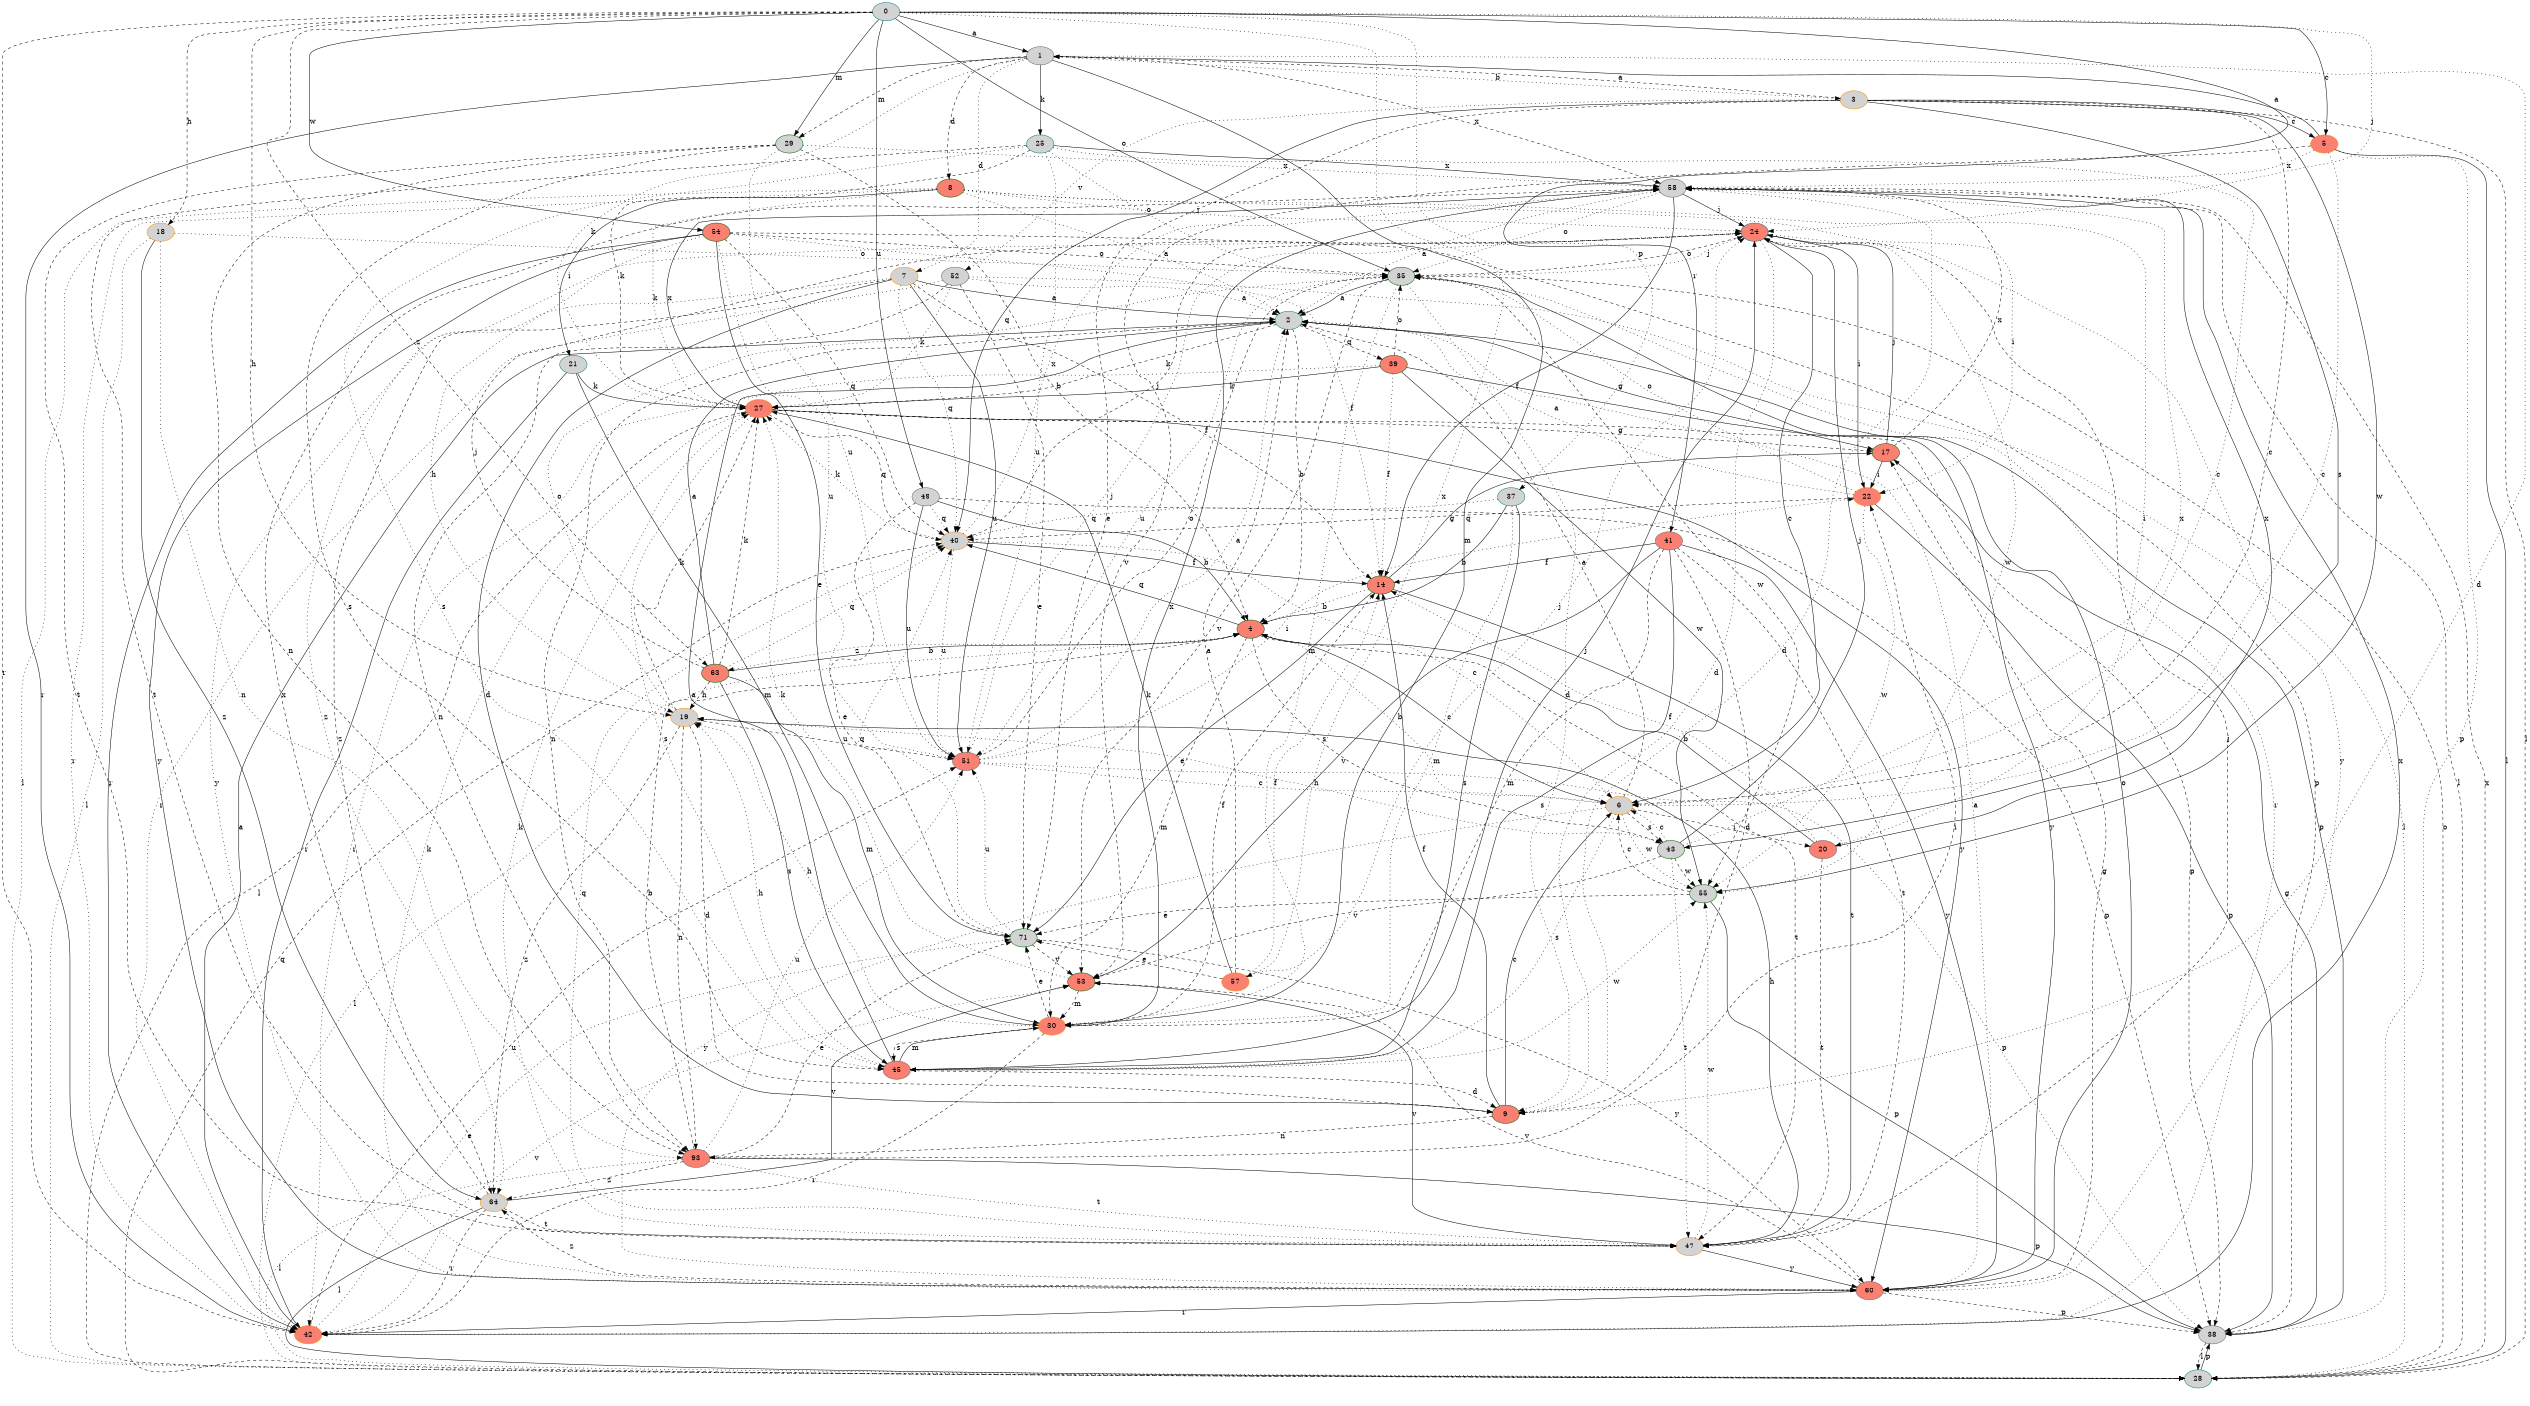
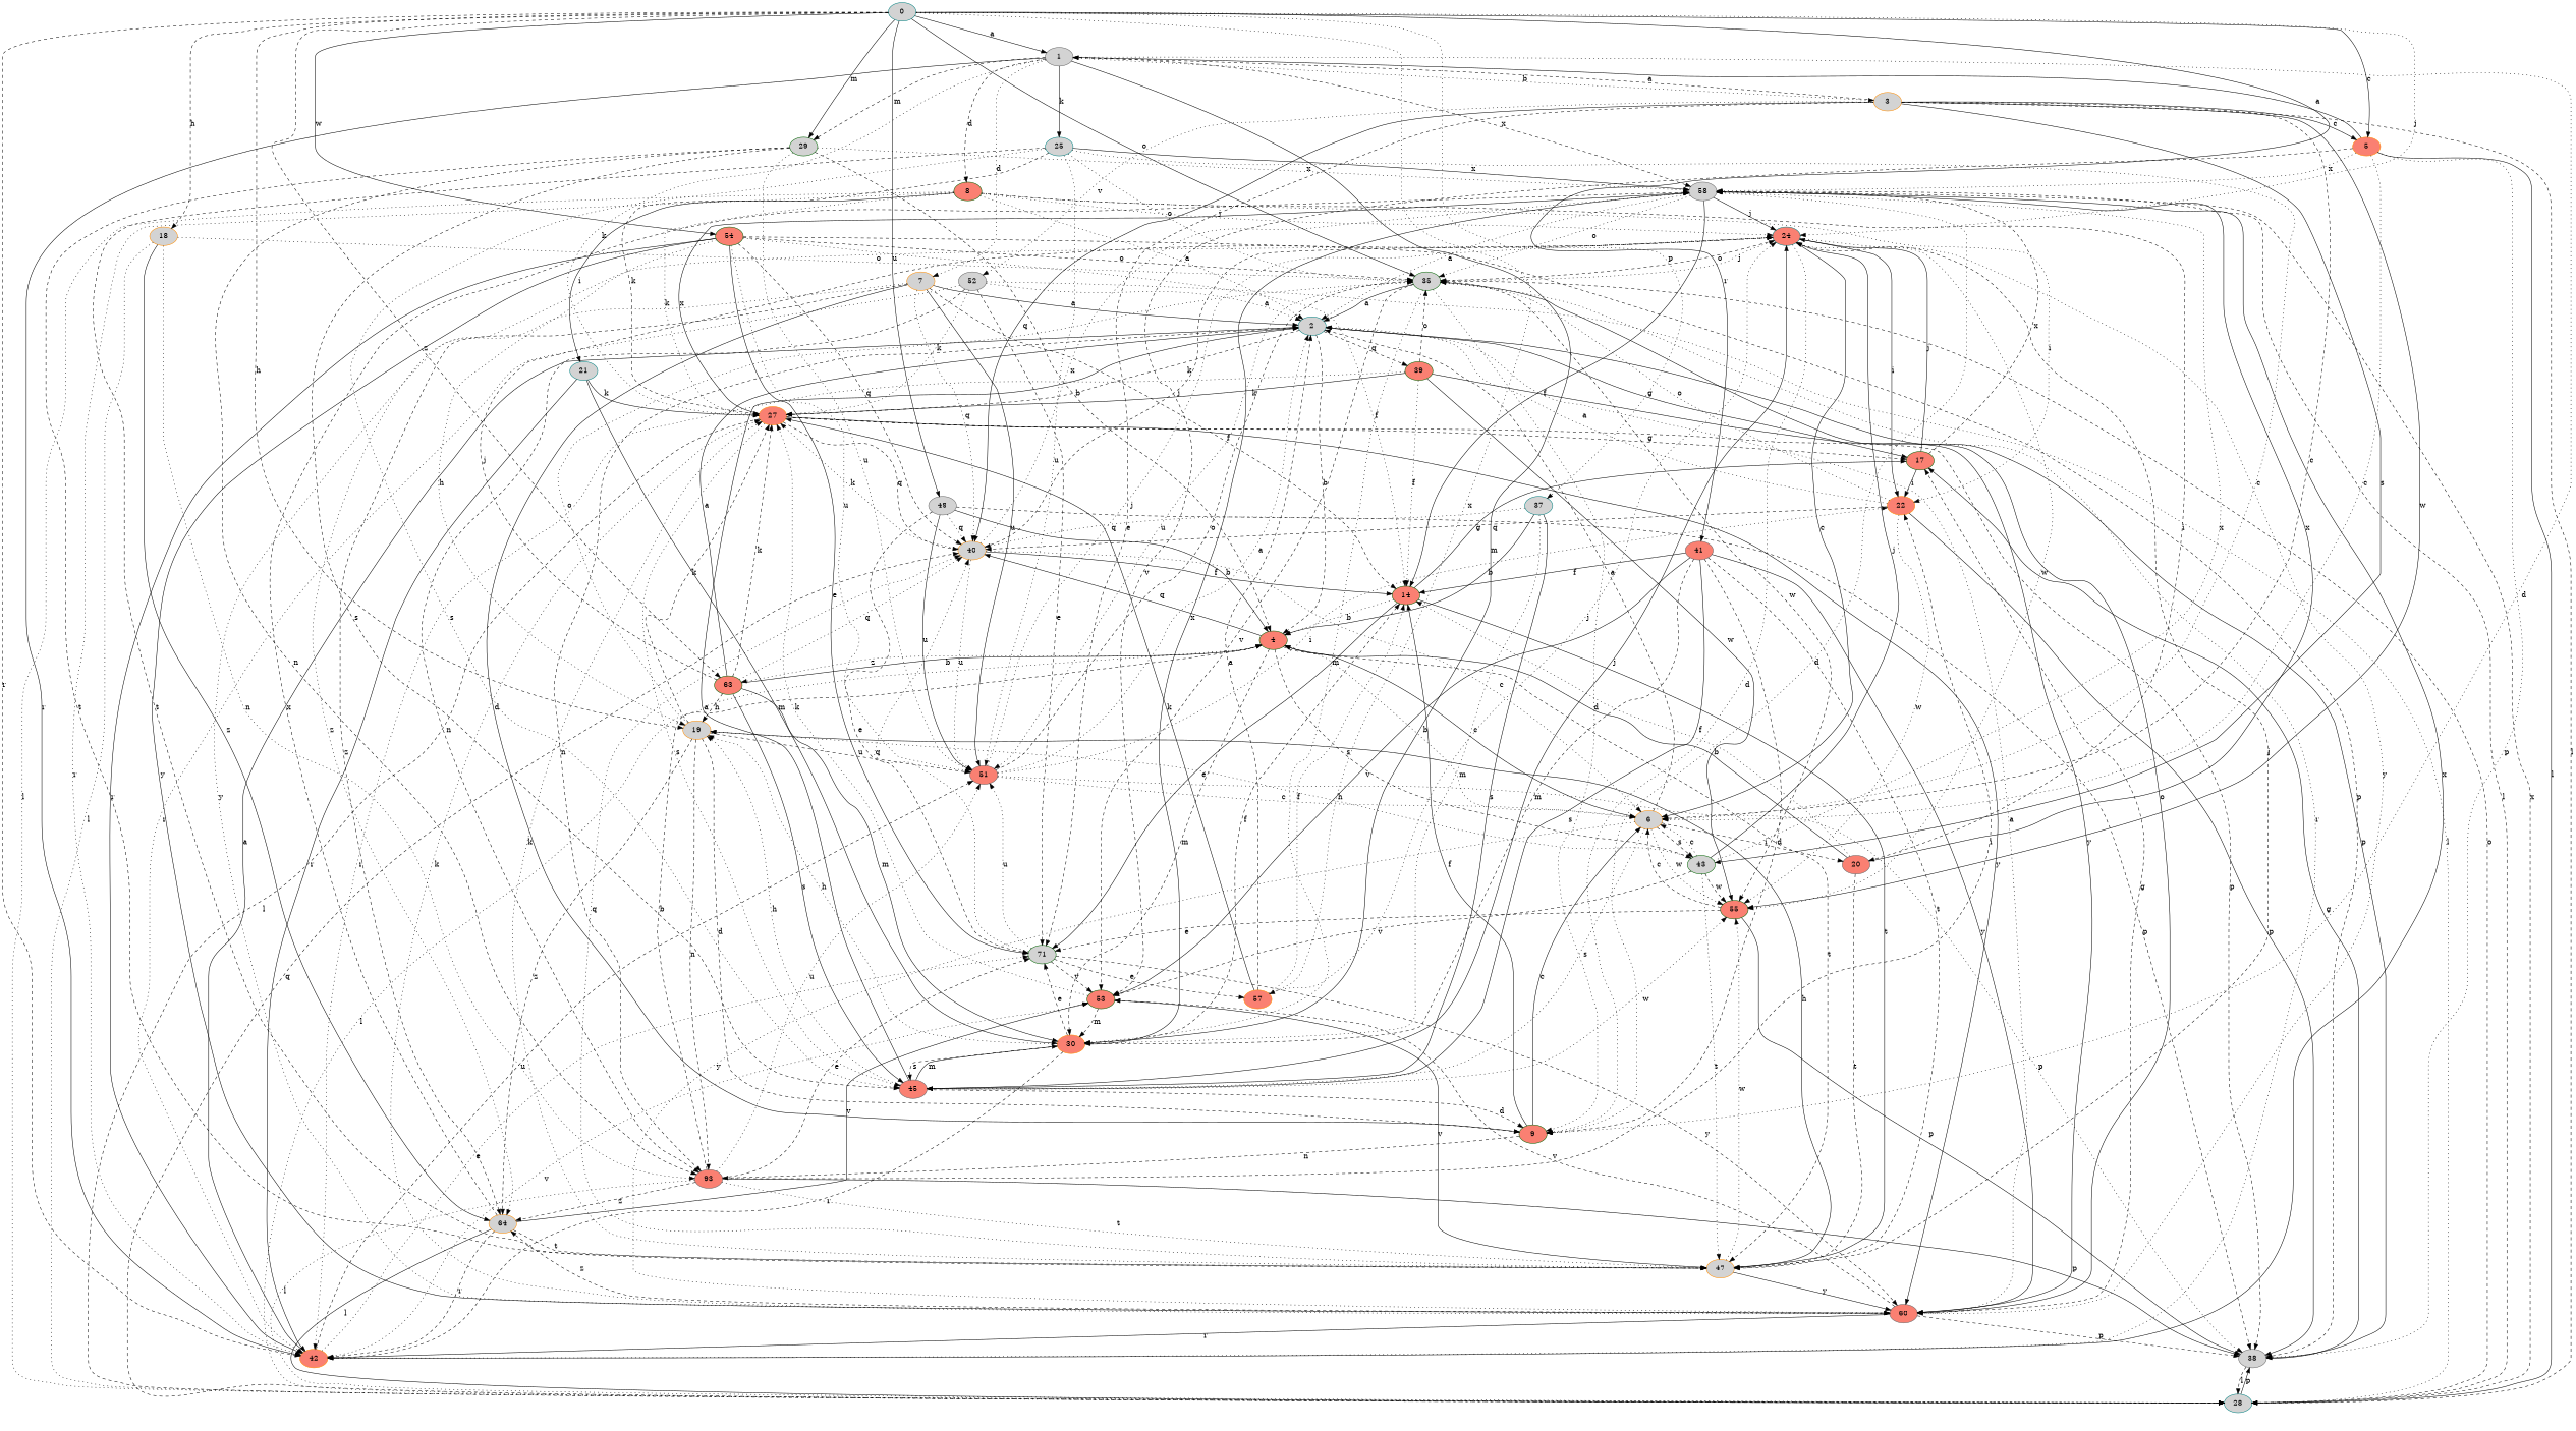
  strict digraph {
    node [color=darkorange fillcolor=lightgrey style=filled]
    edge [style=dotted]
    0 [color=teal]
    1 [color=gray40]
    5 [fillcolor=salmon]
    18
    19
    24 [color=teal fillcolor=salmon]
    29 [color=darkgreen]
    35 [color=darkgreen]
    37 [color=teal]
    41 [color=gray40 fillcolor=salmon]
    42 [fillcolor=salmon]
    49 [color=gray40]
    54 [color=darkgreen fillcolor=salmon]
    57 [fillcolor=salmon]
    63 [color=darkgreen fillcolor=salmon]
    3
    7
    8 [color=darkgreen fillcolor=salmon]
    9 [color=darkgreen fillcolor=salmon]
    25 [color=teal]
    27 [fillcolor=salmon]
    30 [fillcolor=salmon]
    58 [color=gray40]
    38 [color=gray40]
    6
    28 [color=teal]
    53 [color=darkgreen fillcolor=salmon]
    n28 [color=gray40 fillcolor=salmon label=93]
    64
    51 [color=gray40 fillcolor=salmon]
-   55 [color=darkgreen]
+   55 [color=darkgreen fillcolor=salmon]
    60 [color=gray40 fillcolor=salmon]
    22 [fillcolor=salmon]
    4 [color=darkgreen fillcolor=salmon]
    47
    45 [color=gray40 fillcolor=salmon]
    2 [color=teal]
    40
    14 [color=darkgreen fillcolor=salmon]
    n40 [color=darkgreen label=71]
    43 [color=darkgreen]
    52 [color=gray40]
    20 [color=gray40 fillcolor=salmon]
    21 [color=teal]
    17 [color=darkgreen fillcolor=salmon]
    39 [color=darkgreen fillcolor=salmon]
    0 -> 1 [label=a style=solid]
    0 -> 5 [label=c style=solid]
    0 -> 18 [label=h style=dashed]
    0 -> 19 [label=h style=dashed]
    0 -> 24 [label=j]
    0 -> 29 [label=m style=solid]
    0 -> 35 [label=o style=solid]
    0 -> 37 [label=p]
    0 -> 41 [label=r style=solid]
    0 -> 42 [label=r style=dashed]
    0 -> 49 [label=u style=solid]
    0 -> 54 [label=w style=solid]
    0 -> 57 [label=x]
    0 -> 63 [label=z style=dashed]
    1 -> 29 [label=m style=dashed]
    1 -> 42 [label=r style=solid]
    1 -> 3 [label=b]
    1 -> 7 [label=d]
    1 -> 8 [label=d style=dashed]
    1 -> 9 [label=d]
    1 -> 25 [label=k style=solid]
    1 -> 27 [label=k]
    1 -> 30 [label=m style=solid]
    1 -> 58 [label=x style=dashed]
    5 -> 1 [label=a style=solid]
    5 -> 58 [label=x]
    5 -> 38 [label=p]
    5 -> 6 [label=c]
    5 -> 28 [label=l style=solid]
    5 -> 53 [label=v style=dashed]
    18 -> 35 [label=o]
    18 -> 28 [label=l]
    18 -> n28 [label=n]
    18 -> 64 [label=z style=solid]
    19 -> 35 [label=o]
    19 -> 9 [label=d style=dashed]
    19 -> 27 [label=k style=dashed]
    19 -> n28 [label=n style=dashed]
    19 -> 64 [label=z style=dashed]
    19 -> 51 [label=u style=dashed]
    24 -> 35 [label=o style=dashed]
    24 -> 9 [label=d]
    24 -> 6 [label=c style=solid]
    24 -> 64 [label=z]
    24 -> 55 [label=w]
    24 -> 60 [label=y]
    24 -> 22 [label=i style=solid]
    29 -> 58 [label=x]
    29 -> n28 [label=n style=dashed]
    29 -> 51 [label=u]
    29 -> 4 [label=b style=dashed]
    29 -> 47 [label=t style=dashed]
    29 -> 45 [label=s style=dashed]
    35 -> 24 [label=j]
    35 -> 42 [label=r]
    35 -> 9 [label=d]
    35 -> 30 [label=m]
    35 -> 53 [label=v style=dashed]
    35 -> 51 [label=u]
    35 -> 55 [label=w style=dashed]
    35 -> 2 [label=a style=solid]
    37 -> 30 [label=m]
    37 -> 4 [label=b style=solid]
    37 -> 45 [label=s style=solid]
    37 -> 40 [label=q]
    41 -> 9 [label=d style=dashed]
    41 -> 30 [label=m style=dashed]
    41 -> 53 [label=v style=solid]
    41 -> 60 [label=y style=solid]
    41 -> 47 [label=t style=dashed]
    41 -> 45 [label=s style=solid]
    41 -> 14 [label=f style=solid]
    42 -> 58 [label=x style=solid]
    42 -> 53 [label=v]
    42 -> 51 [label=u style=dashed]
    42 -> 2 [label=a style=solid]
    42 -> n40 [label=e]
    49 -> 38 [label=p style=dashed]
    49 -> 51 [label=u style=solid]
    49 -> 4 [label=b style=solid]
    49 -> 40 [label=q]
    49 -> n40 [label=e style=dashed]
    54 -> 19 [label=h]
    54 -> 35 [label=o style=dashed]
    54 -> 42 [label=r style=solid]
    54 -> 38 [label=p style=dashed]
    54 -> 51 [label=u]
    54 -> 60 [label=y style=solid]
    54 -> 40 [label=q style=dashed]
    54 -> 14 [label=f]
    54 -> n40 [label=e style=solid]
    57 -> 24 [label=j]
    57 -> 27 [label=k style=solid]
    57 -> 2 [label=a style=dashed]
    57 -> 14 [label=f]
-   57 -> n40 [label=e style=dashed]
+   n40 -> 57 [label=e style=dashed]
    63 -> 19 [label=h style=dashed]
    63 -> 24 [label=j style=dashed]
    63 -> 27 [label=k style=dashed]
    63 -> 30 [label=m style=solid]
    63 -> 4 [label=b style=solid]
    63 -> 45 [label=s style=solid]
    63 -> 2 [label=a style=solid]
    63 -> 40 [label=q]
    3 -> 1 [label=a style=dashed]
    3 -> 5 [label=c style=solid]
    3 -> 6 [label=c style=dashed]
    3 -> 28 [label=l style=dashed]
    3 -> 55 [label=w style=solid]
    3 -> 40 [label=q style=solid]
    3 -> n40 [label=e style=dashed]
    3 -> 43 [label=s style=solid]
    3 -> 52 [label=v]
    7 -> 9 [label=d style=solid]
    7 -> 64 [label=z style=dashed]
    7 -> 51 [label=u style=solid]
    7 -> 60 [label=y]
    7 -> 2 [label=a style=solid]
    7 -> 40 [label=q]
    7 -> 14 [label=f style=dashed]
    8 -> 24 [label=j]
    8 -> 42 [label=r]
    8 -> 27 [label=k]
    8 -> 28 [label=l]
    8 -> 22 [label=i]
    8 -> 2 [label=a]
-   8 -> 20 [label=i]
+   8 -> 20 [label=i style=dashed]
    8 -> 21 [label=i style=solid]
    9 -> 6 [label=c style=solid]
    9 -> n28 [label=n style=dashed]
    9 -> 14 [label=f style=solid]
    25 -> 35 [label=o]
    25 -> 27 [label=k style=dashed]
    25 -> 58 [label=x style=solid]
    25 -> 6 [label=c]
    25 -> 51 [label=u]
    25 -> 47 [label=t style=dashed]
    25 -> 45 [label=s]
    27 -> 58 [label=x style=solid]
    27 -> 38 [label=p style=dashed]
    27 -> 28 [label=l style=dashed]
    27 -> 60 [label=y style=solid]
    27 -> 45 [label=s]
    27 -> 40 [label=q style=dashed]
    27 -> 17 [label=g style=dashed]
    30 -> 19 [label=h]
    30 -> 42 [label=r style=dashed]
    30 -> 58 [label=x style=solid]
    30 -> 45 [label=s style=dashed]
    30 -> 14 [label=f style=dashed]
    30 -> n40 [label=e style=dashed]
    58 -> 24 [label=j style=solid]
    58 -> 35 [label=o]
    58 -> 9 [label=d]
    58 -> 28 [label=l style=dashed]
    58 -> 2 [label=a]
    58 -> 14 [label=f style=solid]
    38 -> 28 [label=l style=dashed]
    38 -> 17 [label=g style=solid]
    6 -> 55 [label=w]
    6 -> 60 [label=y]
    6 -> 4 [label=b]
    6 -> 45 [label=s]
    6 -> 2 [label=a style=dashed]
    6 -> 43 [label=s style=dashed]
    6 -> 20 [label=i style=dashed]
    28 -> 35 [label=o style=dashed]
    28 -> 58 [label=x style=dashed]
    28 -> 38 [label=p style=solid]
    28 -> 40 [label=q style=dashed]
    53 -> 27 [label=k]
    53 -> 30 [label=m style=dashed]
    n28 -> 38 [label=p style=solid]
    n28 -> 28 [label=l]
    n28 -> 64 [label=z style=dashed]
    n28 -> 51 [label=u]
    n28 -> 22 [label=i style=dashed]
    n28 -> 4 [label=b style=dashed]
    n28 -> 47 [label=t]
    n28 -> n40 [label=e style=dashed]
    64 -> 42 [label=r style=dashed]
    64 -> 58 [label=x style=dashed]
    64 -> 28 [label=l style=solid]
    64 -> 53 [label=v style=solid]
    64 -> 47 [label=t style=dashed]
    51 -> 24 [label=j]
    51 -> 35 [label=o style=dashed]
    51 -> 38 [label=p]
    51 -> 6 [label=c]
    51 -> 22 [label=i]
    51 -> 2 [label=a]
    55 -> 38 [label=p style=solid]
    55 -> 6 [label=c style=dashed]
    55 -> n40 [label=e style=dashed]
    60 -> 35 [label=o style=solid]
    60 -> 42 [label=r style=solid]
    60 -> 27 [label=k]
    60 -> 38 [label=p style=dashed]
    60 -> 53 [label=v style=dashed]
    60 -> 64 [label=z style=dashed]
    60 -> 2 [label=a]
    60 -> 17 [label=g style=dashed]
    22 -> 35 [label=o]
    22 -> 38 [label=p style=solid]
    22 -> 55 [label=w]
    22 -> 2 [label=a]
    22 -> 40 [label=q style=dashed]
    4 -> 63 [label=z]
    4 -> 30 [label=m style=dashed]
    4 -> 6 [label=c style=solid]
    4 -> 28 [label=l]
    4 -> 47 [label=t style=dashed]
    4 -> 40 [label=q style=solid]
    4 -> 43 [label=s style=dashed]
    47 -> 19 [label=h style=solid]
    47 -> 24 [label=j style=dashed]
    47 -> 27 [label=k]
    47 -> 53 [label=v style=solid]
    47 -> 55 [label=w]
    47 -> 60 [label=y style=solid]
    47 -> 40 [label=q]
    45 -> 19 [label=h]
    45 -> 24 [label=j style=solid]
    45 -> 9 [label=d style=dashed]
    45 -> 30 [label=m style=solid]
    45 -> 55 [label=w]
    45 -> 2 [label=a style=solid]
    2 -> 27 [label=k style=dashed]
    2 -> 38 [label=p style=solid]
    2 -> n28 [label=n style=dashed]
    2 -> 4 [label=b style=dashed]
    2 -> 17 [label=g style=solid]
    2 -> 39 [label=q style=dashed]
    40 -> 24 [label=j style=dashed]
    40 -> 27 [label=k]
    40 -> 58 [label=x]
    40 -> 6 [label=c]
    40 -> 51 [label=u]
    40 -> 14 [label=f style=solid]
    14 -> 4 [label=b]
    14 -> 47 [label=t style=solid]
    14 -> n40 [label=e style=solid]
    14 -> 17 [label=g style=solid]
    n40 -> 53 [label=v style=dashed]
    n40 -> 51 [label=u]
    n40 -> 60 [label=y style=dashed]
    n40 -> 40 [label=q]
    43 -> 19 [label=h]
    43 -> 24 [label=j style=solid]
    43 -> 58 [label=x]
    43 -> 6 [label=c]
    43 -> 53 [label=v style=dashed]
    43 -> 55 [label=w style=dashed]
    43 -> 47 [label=t]
    52 -> 42 [label=r]
    52 -> 27 [label=k]
    52 -> 28 [label=l]
    52 -> n28 [label=n style=dashed]
    52 -> 2 [label=a]
    52 -> n40 [label=e style=dashed]
    20 -> 58 [label=x style=solid]
    20 -> 4 [label=b style=solid]
    20 -> 47 [label=t style=dashed]
    20 -> 14 [label=f]
    21 -> 42 [label=r style=solid]
    21 -> 27 [label=k style=solid]
    21 -> 30 [label=m style=solid]
    17 -> 24 [label=j style=solid]
    17 -> 58 [label=x style=dashed]
    17 -> 22 [label=i style=solid]
    39 -> 35 [label=o style=dashed]
    39 -> 42 [label=r]
    39 -> 27 [label=k style=solid]
    39 -> 55 [label=w style=solid]
    39 -> 60 [label=y style=solid]
    39 -> 14 [label=f]
  }
